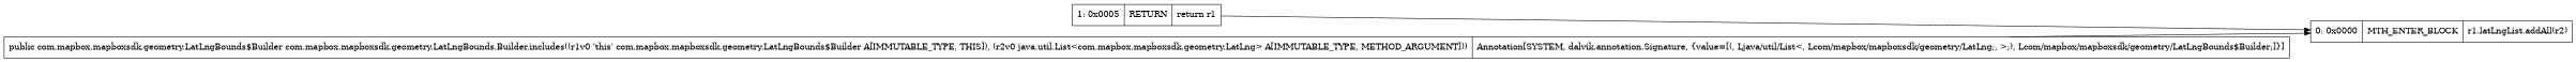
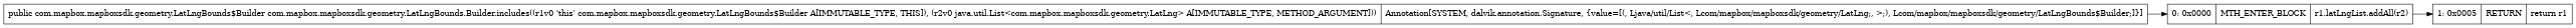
  digraph {
    rankdir=LR
    node [shape=record]
    n1 [label="{0\:\ 0x0000|MTH_ENTER_BLOCK\l|r1.latLngList.addAll(r2)\l}"]
    n2 [label="{1\:\ 0x0005|RETURN\l|return r1\l}"]
    n3 [label="{public com.mapbox.mapboxsdk.geometry.LatLngBounds$Builder com.mapbox.mapboxsdk.geometry.LatLngBounds.Builder.includes((r1v0 'this' com.mapbox.mapboxsdk.geometry.LatLngBounds$Builder A[IMMUTABLE_TYPE, THIS]), (r2v0 java.util.List\<com.mapbox.mapboxsdk.geometry.LatLng\> A[IMMUTABLE_TYPE, METHOD_ARGUMENT]))  | Annotation[SYSTEM, dalvik.annotation.Signature, \{value=[(, Ljava\/util\/List\<, Lcom\/mapbox\/mapboxsdk\/geometry\/LatLng;, \>;), Lcom\/mapbox\/mapboxsdk\/geometry\/LatLngBounds$Builder;]\}]\l}"]
-   n2 -> n1
+   n1 -> n2
    n3 -> n1
  }
